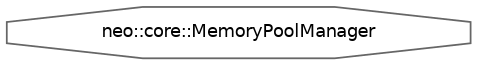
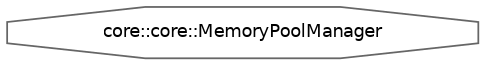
  digraph {
    rankdir=LR
-   n1 [color=grey40 fillcolor=white fontname=Helvetica fontsize=10 height=0.2 label="neo::core::MemoryPoolManager" shape=octagon style=filled width=0.4]
+   n1 [color=grey40 fillcolor=white fontname=Helvetica fontsize=10 height=0.2 label="core::core::MemoryPoolManager" shape=octagon style=filled width=0.4]
  }
